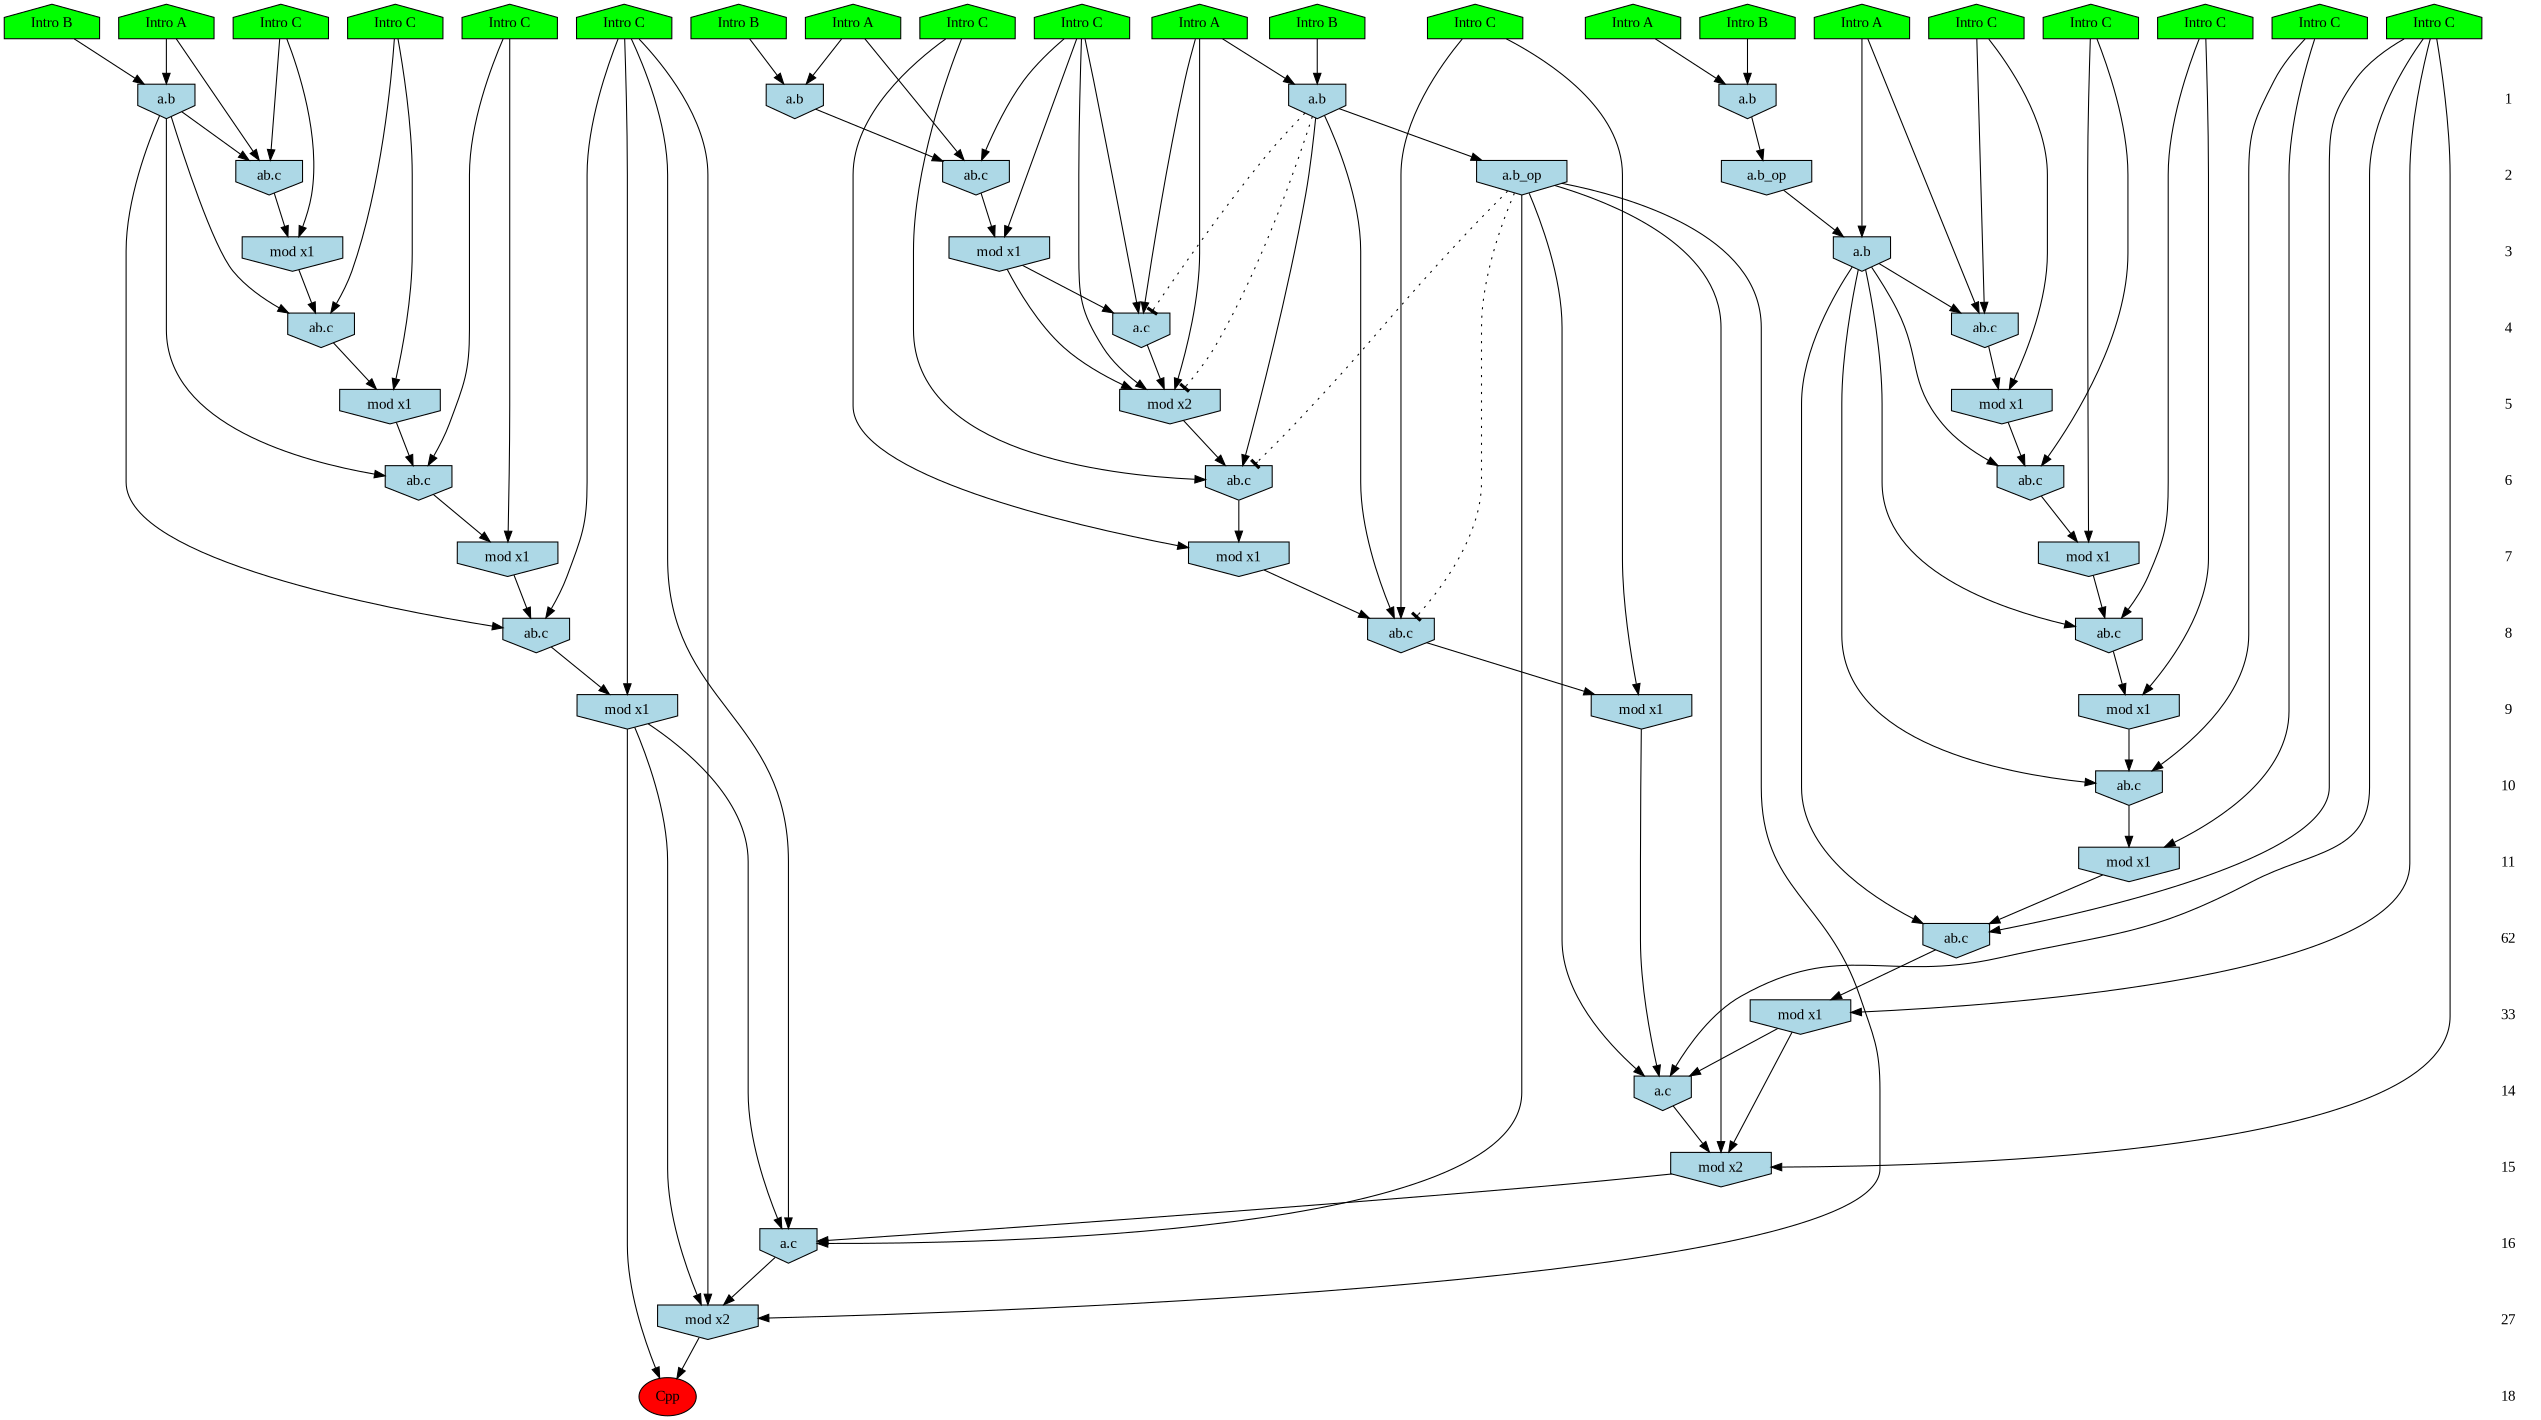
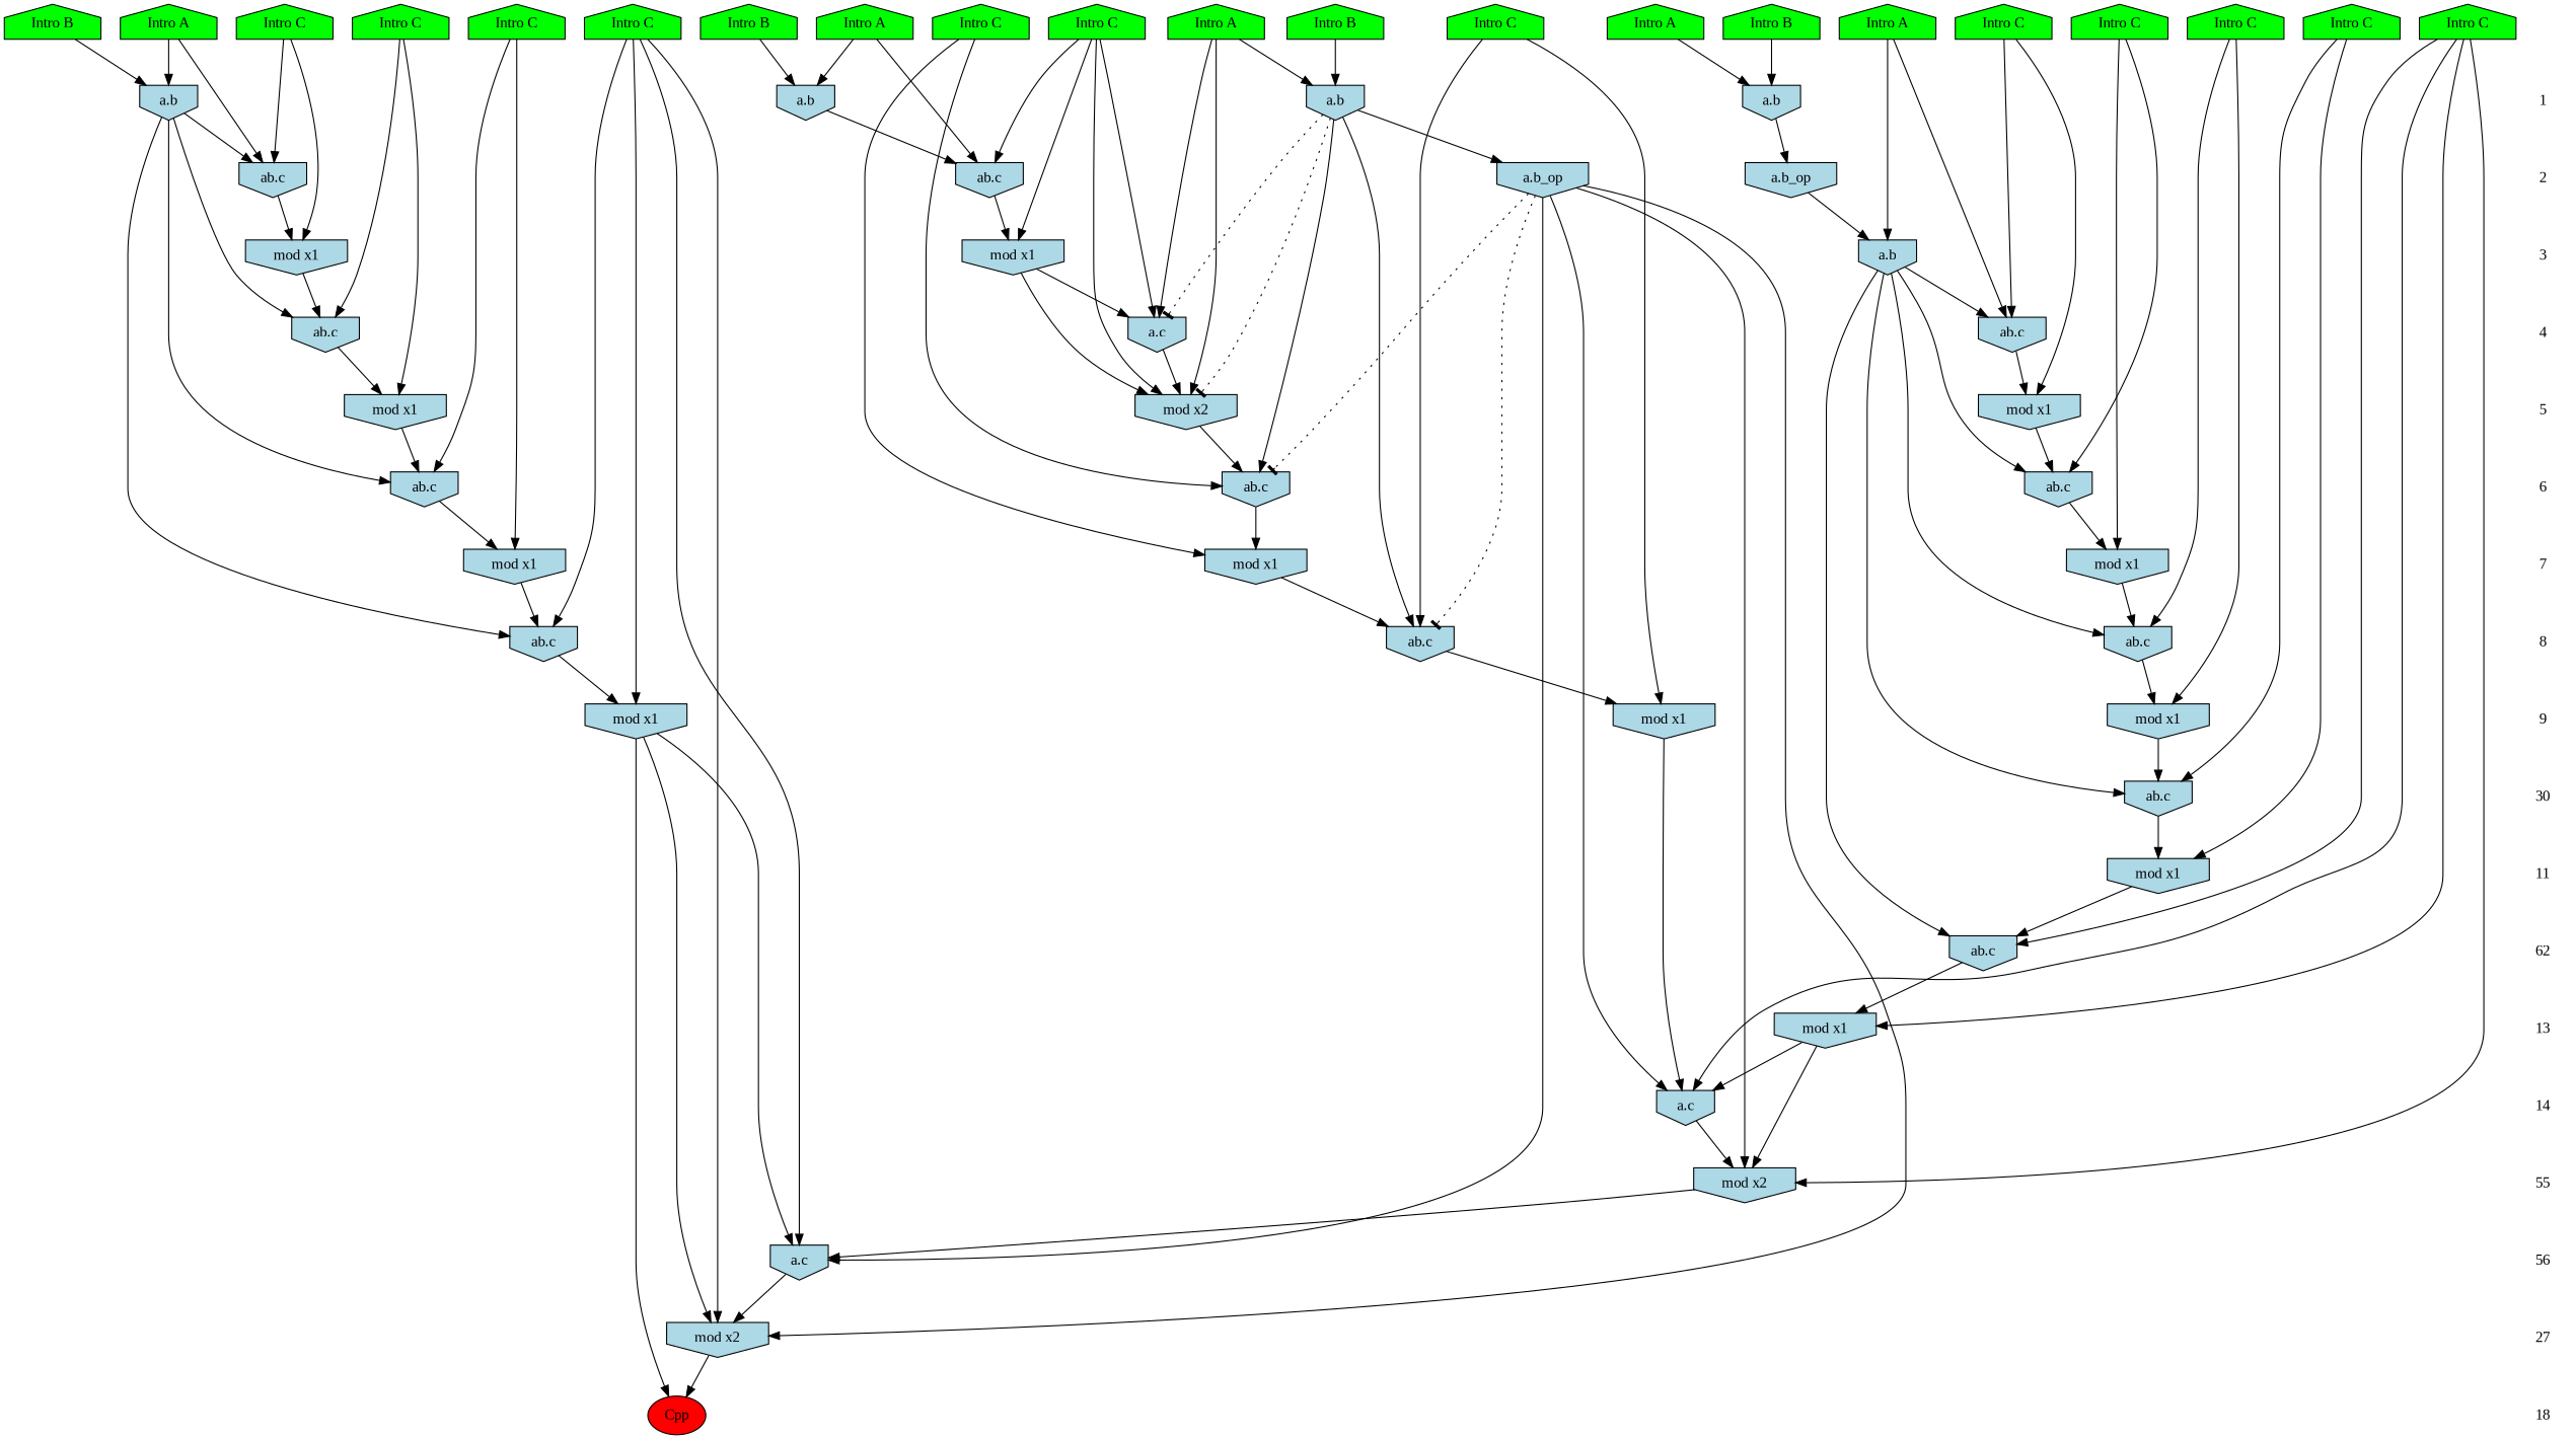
  digraph {
    fontname="Liberation Serif"
    ranksep=.5
    node [fillcolor=lightblue fontname="Liberation Serif" shape=invhouse style=filled]
    edge [fontname="Liberation Serif"]
    n1 [fillcolor=green label="Intro B" shape=house]
    n2 [fillcolor=green label="Intro B" shape=house]
    n3 [fillcolor=green label="Intro B" shape=house]
    n4 [fillcolor=green label="Intro A" shape=house]
    n5 [fillcolor=green label="Intro A" shape=house]
    n6 [fillcolor=green label="Intro A" shape=house]
    n7 [fillcolor=green label="Intro A" shape=house]
    n8 [fillcolor=green label="Intro A" shape=house]
    n9 [fillcolor=green label="Intro B" shape=house]
    n10 [fillcolor=green label="Intro C" shape=house]
    n11 [fillcolor=green label="Intro C" shape=house]
    n12 [fillcolor=green label="Intro C" shape=house]
    n13 [fillcolor=green label="Intro C" shape=house]
    n14 [fillcolor=green label="Intro C" shape=house]
    n15 [fillcolor=green label="Intro C" shape=house]
    n16 [fillcolor=green label="Intro C" shape=house]
    n17 [fillcolor=green label="Intro C" shape=house]
    n18 [fillcolor=green label="Intro C" shape=house]
    n19 [fillcolor=green label="Intro C" shape=house]
    n20 [fillcolor=green label="Intro C" shape=house]
    n21 [fillcolor=green label="Intro C" shape=house]
    1 [shape=plaintext fillcolor="" style=""]
    n23 [label="a.b"]
    n24 [label="a.b"]
    n25 [label="a.b"]
    n26 [label="a.b"]
    2 [shape=plaintext fillcolor="" style=""]
    n28 [label="ab.c"]
    n29 [label="a.b_op"]
    n30 [label="ab.c"]
    n31 [label="a.b_op"]
    3 [shape=plaintext fillcolor="" style=""]
    n33 [label="mod x1"]
    n34 [label="a.b"]
    n35 [label="mod x1"]
    4 [shape=plaintext fillcolor="" style=""]
    n37 [label="ab.c"]
    n38 [label="a.c"]
    n39 [label="ab.c"]
    5 [shape=plaintext fillcolor="" style=""]
    n41 [label="mod x1"]
    n42 [label="mod x2"]
    n43 [label="mod x1"]
    6 [shape=plaintext fillcolor="" style=""]
    n45 [label="ab.c"]
    n46 [label="ab.c"]
    n47 [label="ab.c"]
    7 [shape=plaintext fillcolor="" style=""]
    n49 [label="mod x1"]
    n50 [label="mod x1"]
    n51 [label="mod x1"]
    8 [shape=plaintext fillcolor="" style=""]
    n53 [label="ab.c"]
    n54 [label="ab.c"]
    n55 [label="ab.c"]
    9 [shape=plaintext fillcolor="" style=""]
    n57 [label="mod x1"]
    n58 [label="mod x1"]
    n59 [label="mod x1"]
-   10 [shape=plaintext fillcolor="" style=""]
+   10 [shape=plaintext label=30 fillcolor="" style=""]
    n61 [label="ab.c"]
    11 [shape=plaintext fillcolor="" style=""]
    n63 [label="mod x1"]
    n64 [label=62 shape=plaintext fillcolor="" style=""]
    n65 [label="ab.c"]
-   13 [shape=plaintext label=33 fillcolor="" style=""]
+   13 [shape=plaintext fillcolor="" style=""]
    n67 [label="mod x1"]
    14 [shape=plaintext fillcolor="" style=""]
    n69 [label="a.c"]
-   15 [shape=plaintext fillcolor="" style=""]
+   15 [shape=plaintext label=55 fillcolor="" style=""]
    n71 [label="mod x2"]
-   16 [shape=plaintext fillcolor="" style=""]
+   16 [shape=plaintext label=56 fillcolor="" style=""]
    n73 [label="a.c"]
    n74 [label=27 shape=plaintext fillcolor="" style=""]
    n75 [label="mod x2"]
    18 [shape=plaintext fillcolor="" style=""]
    n77 [fillcolor=red label=Cpp shape=""]
    subgraph sub_1 {
      rank=same
      n1
      n2
      n3
      n4
      n5
      n6
      n7
      n8
      n9
      n10
      n11
      n12
      n13
      n14
      n15
      n16
      n17
      n18
      n19
      n20
      n21
    }
    subgraph sub_2 {
      rank=same
      1
      n23
      n24
      n25
      n26
    }
    subgraph sub_3 {
      rank=same
      2
      n28
      n29
      n30
      n31
    }
    subgraph sub_4 {
      rank=same
      3
      n33
      n34
      n35
    }
    subgraph sub_5 {
      rank=same
      4
      n37
      n38
      n39
    }
    subgraph sub_6 {
      rank=same
      5
      n41
      n42
      n43
    }
    subgraph sub_7 {
      rank=same
      6
      n45
      n46
      n47
    }
    subgraph sub_8 {
      rank=same
      7
      n49
      n50
      n51
    }
    subgraph sub_9 {
      rank=same
      8
      n53
      n54
      n55
    }
    subgraph sub_10 {
      rank=same
      9
      n57
      n58
      n59
    }
    subgraph sub_11 {
      rank=same
      10
      n61
    }
    subgraph sub_12 {
      rank=same
      11
      n63
    }
    subgraph sub_13 {
      rank=same
      n64
      n65
    }
    subgraph sub_14 {
      rank=same
      13
      n67
    }
    subgraph sub_15 {
      rank=same
      14
      n69
    }
    subgraph sub_16 {
      rank=same
      15
      n71
    }
    subgraph sub_17 {
      rank=same
      16
      n73
    }
    subgraph sub_18 {
      rank=same
      n74
      n75
    }
    subgraph sub_19 {
      rank=same
      18
      n77
    }
    n1 -> n26
    n2 -> n23
    n3 -> n24
    n4 -> n26
    n4 -> n38
    n4 -> n42
    n5 -> n34
    n5 -> n37
    n6 -> n23
    n6 -> n28
    n7 -> n25
    n7 -> n30
    n8 -> n24
    n9 -> n25
    n10 -> n61
    n10 -> n63
    n11 -> n47
    n11 -> n51
    n12 -> n55
    n12 -> n59
    n13 -> n53
    n13 -> n57
    n14 -> n30
    n14 -> n35
    n15 -> n54
    n15 -> n58
    n15 -> n73
    n15 -> n75
    n16 -> n37
    n16 -> n41
    n17 -> n45
    n17 -> n49
    n18 -> n65
    n18 -> n67
    n18 -> n69
    n18 -> n71
    n19 -> n39
    n19 -> n43
    n20 -> n28
    n20 -> n33
    n20 -> n38
    n20 -> n42
    n21 -> n46
    n21 -> n50
    1 -> 2 [style=invis]
    n23 -> n28
    n24 -> n29
    n25 -> n30
    n25 -> n39
    n25 -> n46
    n25 -> n54
    n26 -> n31
    n26 -> n38 [arrowhead=tee style=dotted]
    n26 -> n42 [arrowhead=tee style=dotted]
    n26 -> n47
    n26 -> n55
    2 -> 3 [style=invis]
    n28 -> n33
    n29 -> n34
    n30 -> n35
    n31 -> n47 [arrowhead=tee style=dotted]
    n31 -> n55 [arrowhead=tee style=dotted]
    n31 -> n69
    n31 -> n71
    n31 -> n73
    n31 -> n75
    3 -> 4 [style=invis]
    n33 -> n38
    n33 -> n42
    n34 -> n37
    n34 -> n45
    n34 -> n53
    n34 -> n61
    n34 -> n65
    n35 -> n39
    4 -> 5 [style=invis]
    n37 -> n41
    n38 -> n42
    n39 -> n43
    5 -> 6 [style=invis]
    n41 -> n45
    n42 -> n47
    n43 -> n46
    6 -> 7 [style=invis]
    n45 -> n49
    n46 -> n50
    n47 -> n51
    7 -> 8 [style=invis]
    n49 -> n53
    n50 -> n54
    n51 -> n55
    8 -> 9 [style=invis]
    n53 -> n57
    n54 -> n58
    n55 -> n59
    9 -> 10 [style=invis]
    n57 -> n61
    n58 -> n73
    n58 -> n75
    n58 -> n77
    n59 -> n69
    10 -> 11 [style=invis]
    n61 -> n63
    11 -> n64 [style=invis]
    n63 -> n65
    n64 -> 13 [style=invis]
    n65 -> n67
    13 -> 14 [style=invis]
    n67 -> n69
    n67 -> n71
    14 -> 15 [style=invis]
    n69 -> n71
    15 -> 16 [style=invis]
    n71 -> n73
    16 -> n74 [style=invis]
    n73 -> n75
    n74 -> 18 [style=invis]
    n75 -> n77
  }
